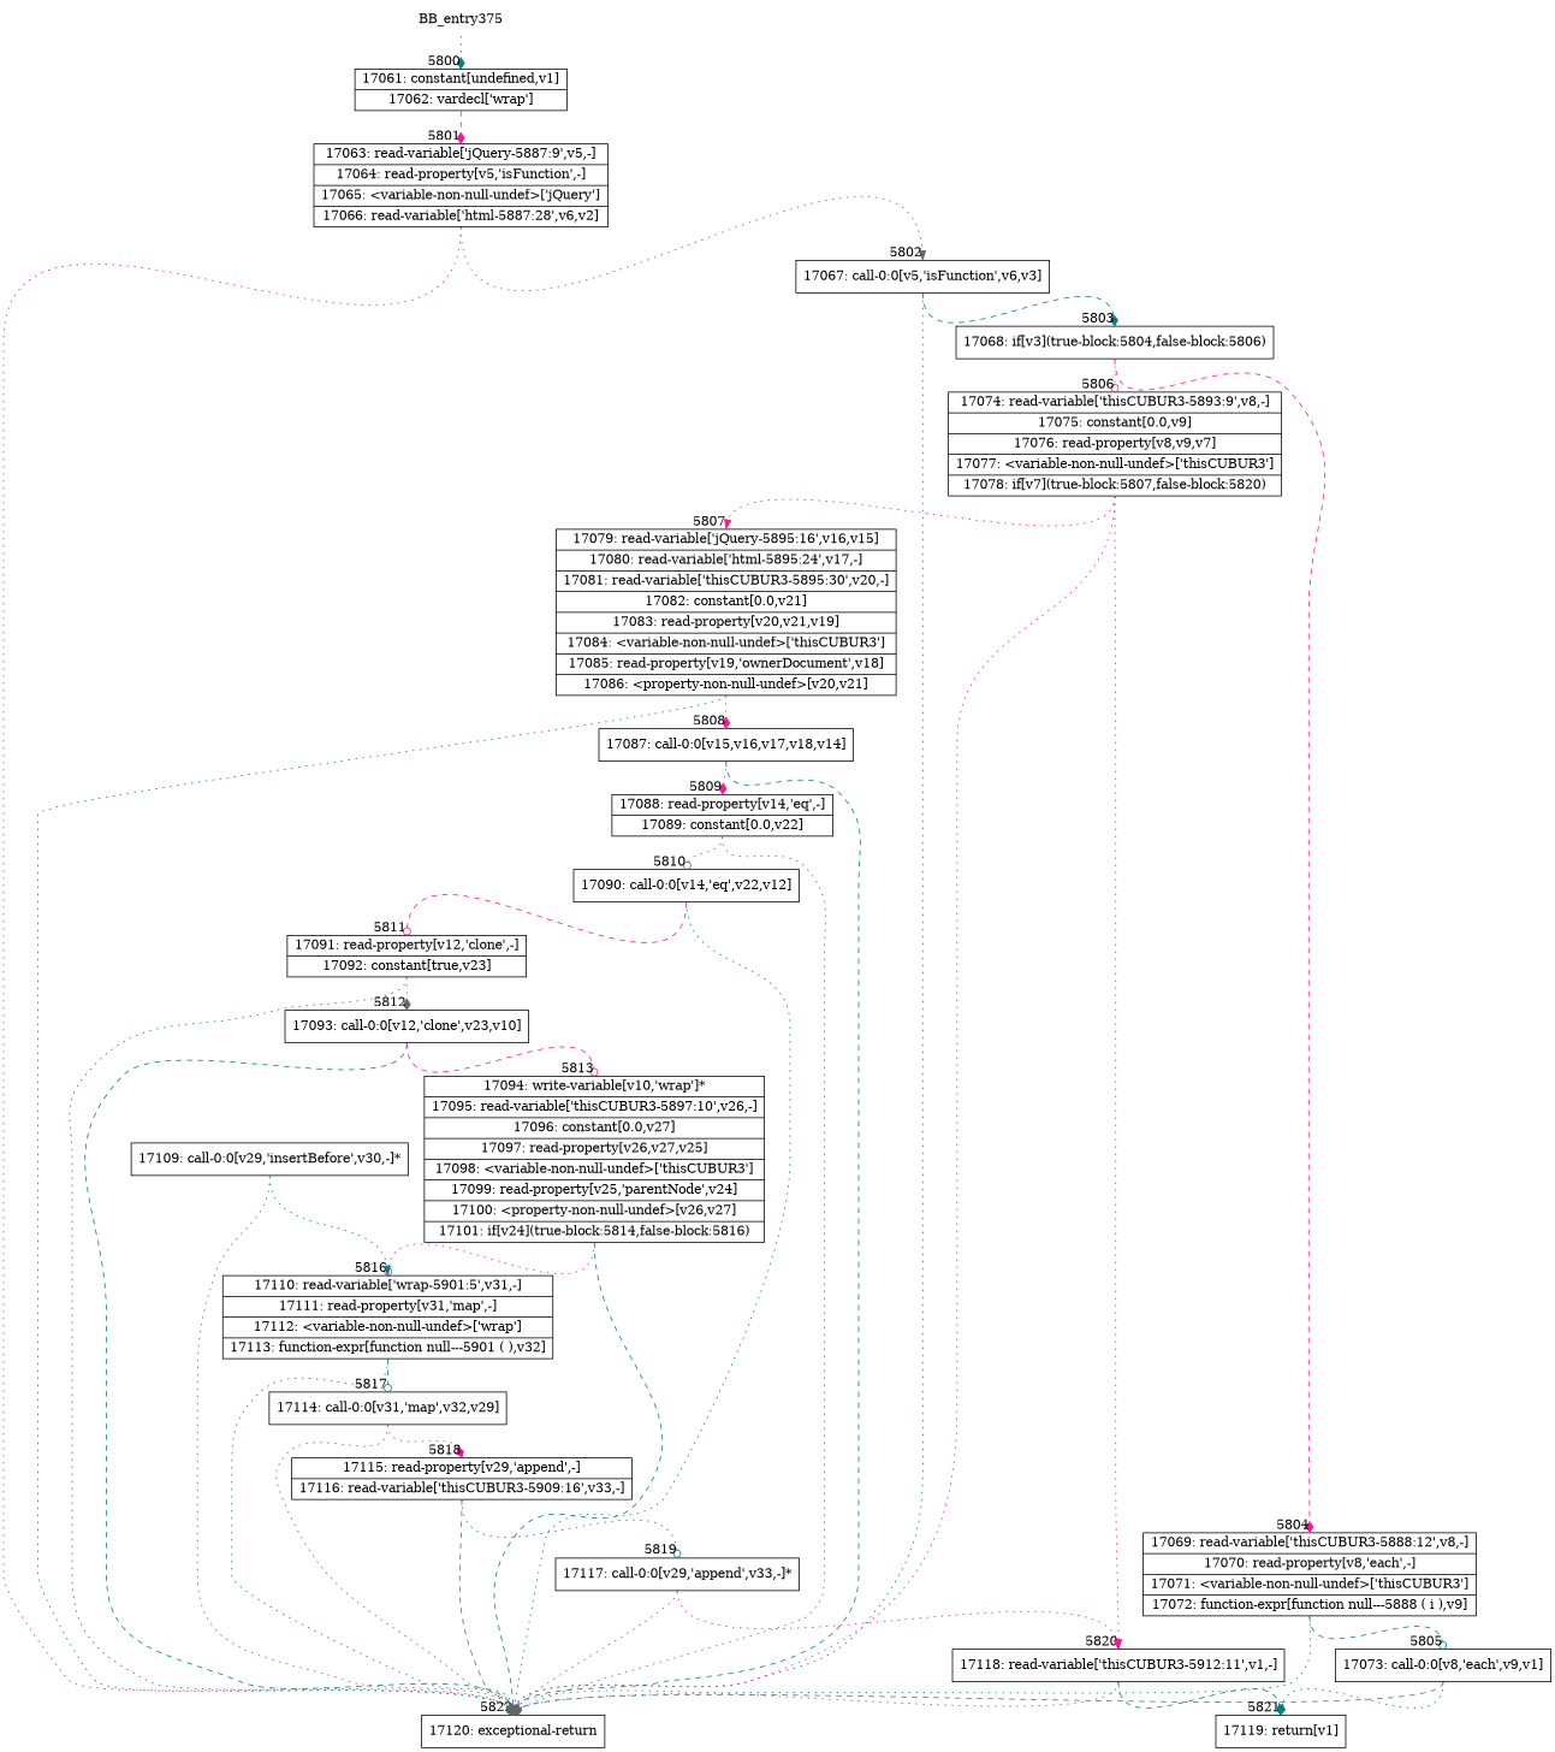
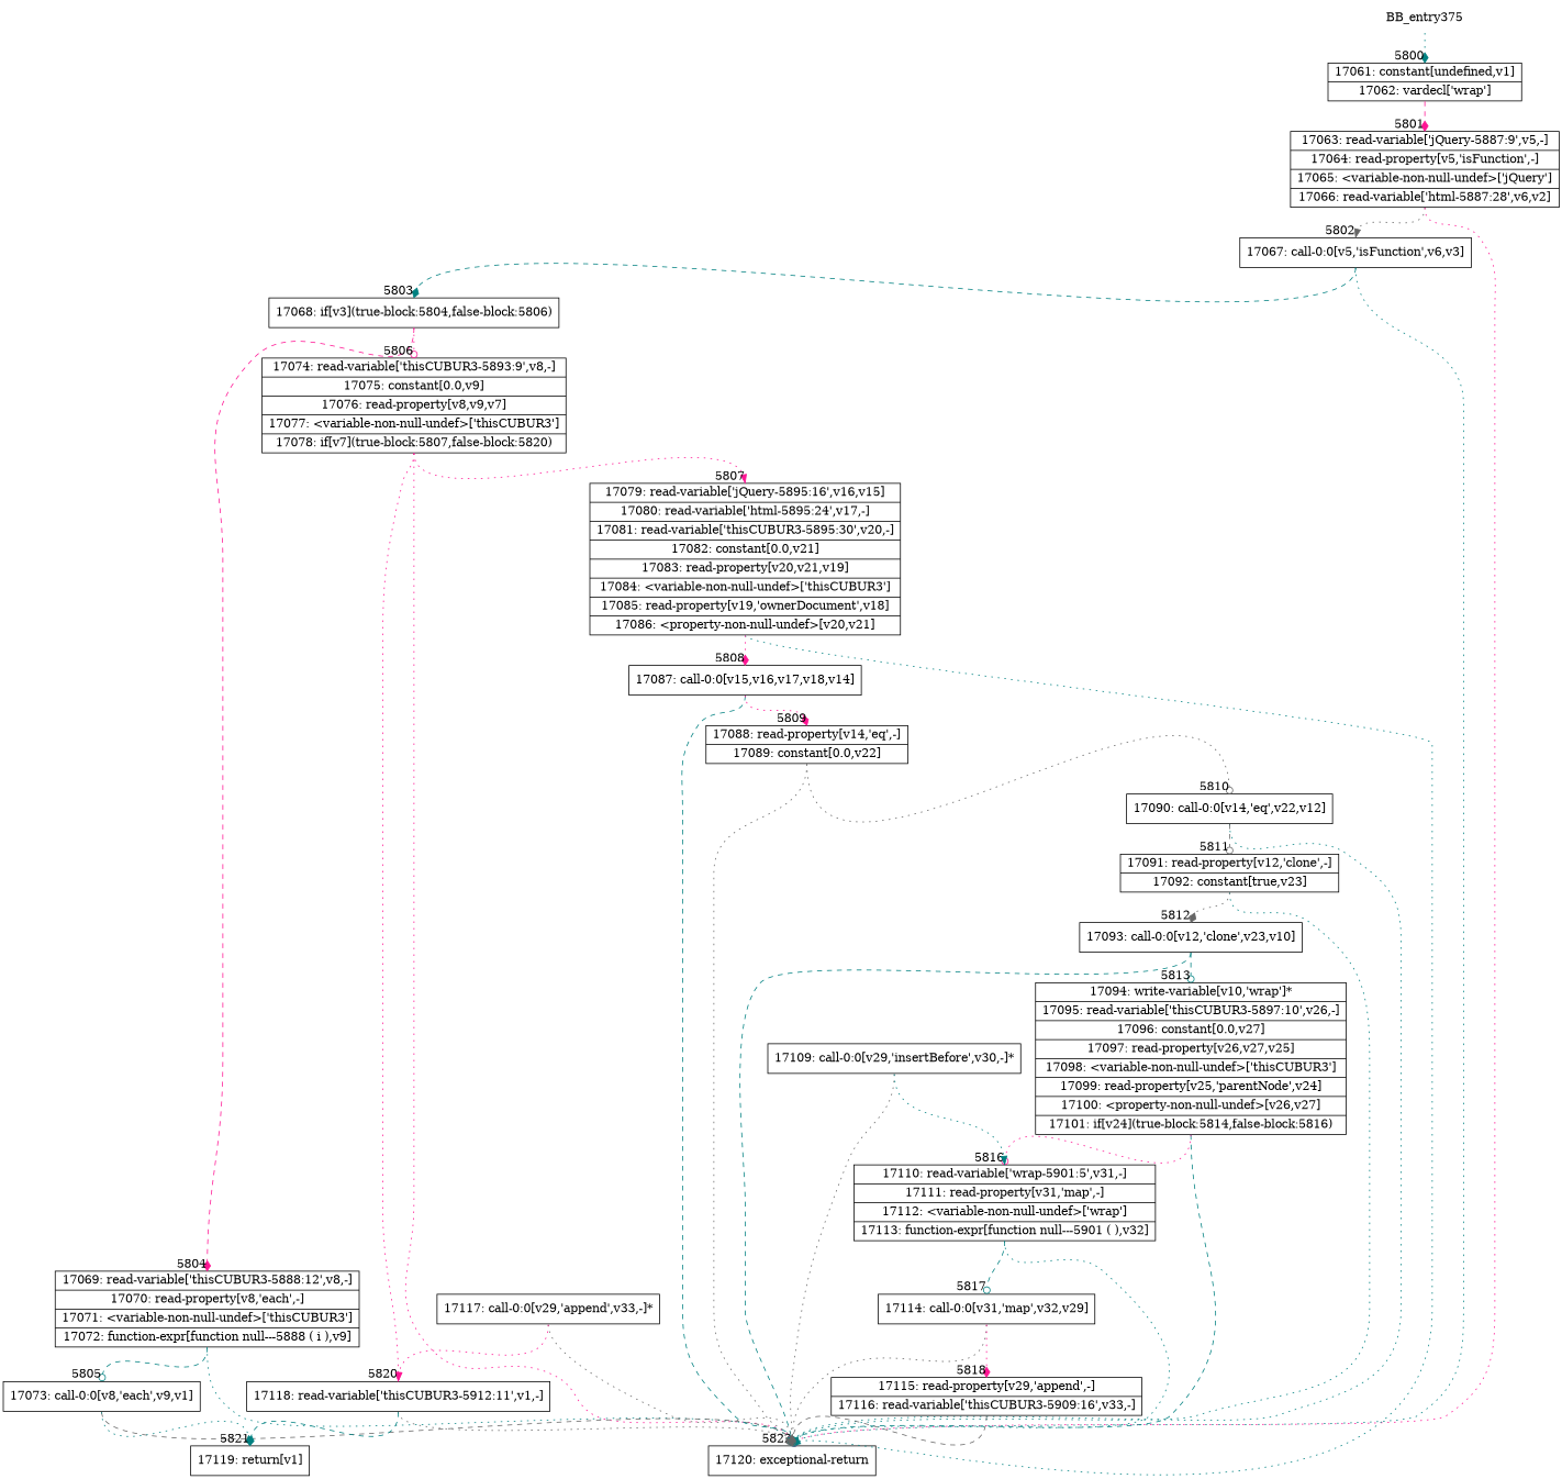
  digraph {
    rankdir=TD
    node [shape=record]
    edge [arrowhead=diamond color=teal headport=n style=dotted tailport=s]
    BB_entry375 [shape=none]
    n2 [label="{17061: constant[undefined,v1]|17062: vardecl['wrap']}"]
    n3 [label="{17063: read-variable['jQuery-5887:9',v5,-]|17064: read-property[v5,'isFunction',-]|17065: \<variable-non-null-undef\>['jQuery']|17066: read-variable['html-5887:28',v6,v2]}"]
    n4 [label="{17067: call-0:0[v5,'isFunction',v6,v3]}"]
    n5 [label="{17120: exceptional-return}"]
    n6 [label="{17068: if[v3](true-block:5804,false-block:5806)}"]
    n7 [label="{17069: read-variable['thisCUBUR3-5888:12',v8,-]|17070: read-property[v8,'each',-]|17071: \<variable-non-null-undef\>['thisCUBUR3']|17072: function-expr[function null---5888 ( i ),v9]}"]
    n8 [label="{17074: read-variable['thisCUBUR3-5893:9',v8,-]|17075: constant[0.0,v9]|17076: read-property[v8,v9,v7]|17077: \<variable-non-null-undef\>['thisCUBUR3']|17078: if[v7](true-block:5807,false-block:5820)}"]
    n9 [label="{17073: call-0:0[v8,'each',v9,v1]}"]
    n10 [label="{17079: read-variable['jQuery-5895:16',v16,v15]|17080: read-variable['html-5895:24',v17,-]|17081: read-variable['thisCUBUR3-5895:30',v20,-]|17082: constant[0.0,v21]|17083: read-property[v20,v21,v19]|17084: \<variable-non-null-undef\>['thisCUBUR3']|17085: read-property[v19,'ownerDocument',v18]|17086: \<property-non-null-undef\>[v20,v21]}"]
    n11 [label="{17118: read-variable['thisCUBUR3-5912:11',v1,-]}"]
    n12 [label="{17119: return[v1]}"]
    n13 [label="{17087: call-0:0[v15,v16,v17,v18,v14]}"]
    n14 [label="{17088: read-property[v14,'eq',-]|17089: constant[0.0,v22]}"]
    n15 [label="{17090: call-0:0[v14,'eq',v22,v12]}"]
    n16 [label="{17091: read-property[v12,'clone',-]|17092: constant[true,v23]}"]
    n17 [label="{17093: call-0:0[v12,'clone',v23,v10]}"]
    n18 [label="{17094: write-variable[v10,'wrap']*|17095: read-variable['thisCUBUR3-5897:10',v26,-]|17096: constant[0.0,v27]|17097: read-property[v26,v27,v25]|17098: \<variable-non-null-undef\>['thisCUBUR3']|17099: read-property[v25,'parentNode',v24]|17100: \<property-non-null-undef\>[v26,v27]|17101: if[v24](true-block:5814,false-block:5816)}"]
    n19 [label="{17110: read-variable['wrap-5901:5',v31,-]|17111: read-property[v31,'map',-]|17112: \<variable-non-null-undef\>['wrap']|17113: function-expr[function null---5901 ( ),v32]}"]
    n20 [label="{17114: call-0:0[v31,'map',v32,v29]}"]
    n21 [label="{17109: call-0:0[v29,'insertBefore',v30,-]*}"]
    n22 [label="{17115: read-property[v29,'append',-]|17116: read-variable['thisCUBUR3-5909:16',v33,-]}"]
    n23 [label="{17117: call-0:0[v29,'append',v33,-]*}"]
    BB_entry375 -> n2 [headlabel="    5800"]
    n2 -> n3 [color=deeppink headlabel="      5801" style=dashed]
    n3 -> n4 [arrowhead=normal color=gray40 headlabel="      5802"]
    n3 -> n5 [arrowhead=odot color=deeppink headlabel="      5822"]
    n4 -> n5 [arrowhead=odot]
    n4 -> n6 [headlabel="      5803" style=dashed]
    n6 -> n7 [color=deeppink headlabel="      5804" style=dashed]
    n6 -> n8 [arrowhead=odot color=deeppink headlabel="      5806"]
    n7 -> n5 [arrowhead=normal]
    n7 -> n9 [arrowhead=odot headlabel="      5805" style=dashed]
    n8 -> n5 [color=deeppink]
    n8 -> n10 [arrowhead=normal color=deeppink headlabel="      5807"]
    n8 -> n11 [arrowhead=normal color=deeppink headlabel="      5820"]
    n9 -> n5 [color=gray40 style=dashed]
    n9 -> n12 [headlabel="      5821"]
    n10 -> n5 [arrowhead=normal]
    n10 -> n13 [color=deeppink headlabel="      5808"]
    n11 -> n5 [color=gray40]
    n11 -> n12 [style=dashed]
    n13 -> n5 [arrowhead=odot style=dashed]
    n13 -> n14 [color=deeppink headlabel="      5809"]
    n14 -> n5 [arrowhead=odot color=gray40]
    n14 -> n15 [arrowhead=odot color=gray40 headlabel="      5810"]
    n15 -> n5 [arrowhead=normal]
-   n15 -> n16 [arrowhead=odot color=deeppink headlabel="      5811" style=dashed]
+   n15 -> n16 [arrowhead=odot color=gray40 headlabel="      5811" style=dashed]
    n16 -> n5
    n16 -> n17 [color=gray40 headlabel="      5812"]
    n17 -> n5 [arrowhead=normal style=dashed]
-   n17 -> n18 [arrowhead=odot color=deeppink headlabel="      5813" style=dashed]
+   n17 -> n18 [arrowhead=odot headlabel="      5813" style=dashed]
    n18 -> n5 [arrowhead=odot style=dashed]
    n18 -> n19 [arrowhead=odot color=deeppink headlabel="      5816"]
    n19 -> n5
    n19 -> n20 [arrowhead=odot headlabel="      5817" style=dashed]
    n20 -> n5 [color=gray40]
    n20 -> n22 [color=deeppink headlabel="      5818"]
    n21 -> n5 [color=gray40]
    n21 -> n19 [arrowhead=normal]
    n22 -> n5 [arrowhead=odot color=gray40 style=dashed]
-   n22 -> n23 [arrowhead=odot headlabel="      5819"]
    n23 -> n5 [color=gray40]
    n23 -> n11 [arrowhead=normal color=deeppink]
  }
